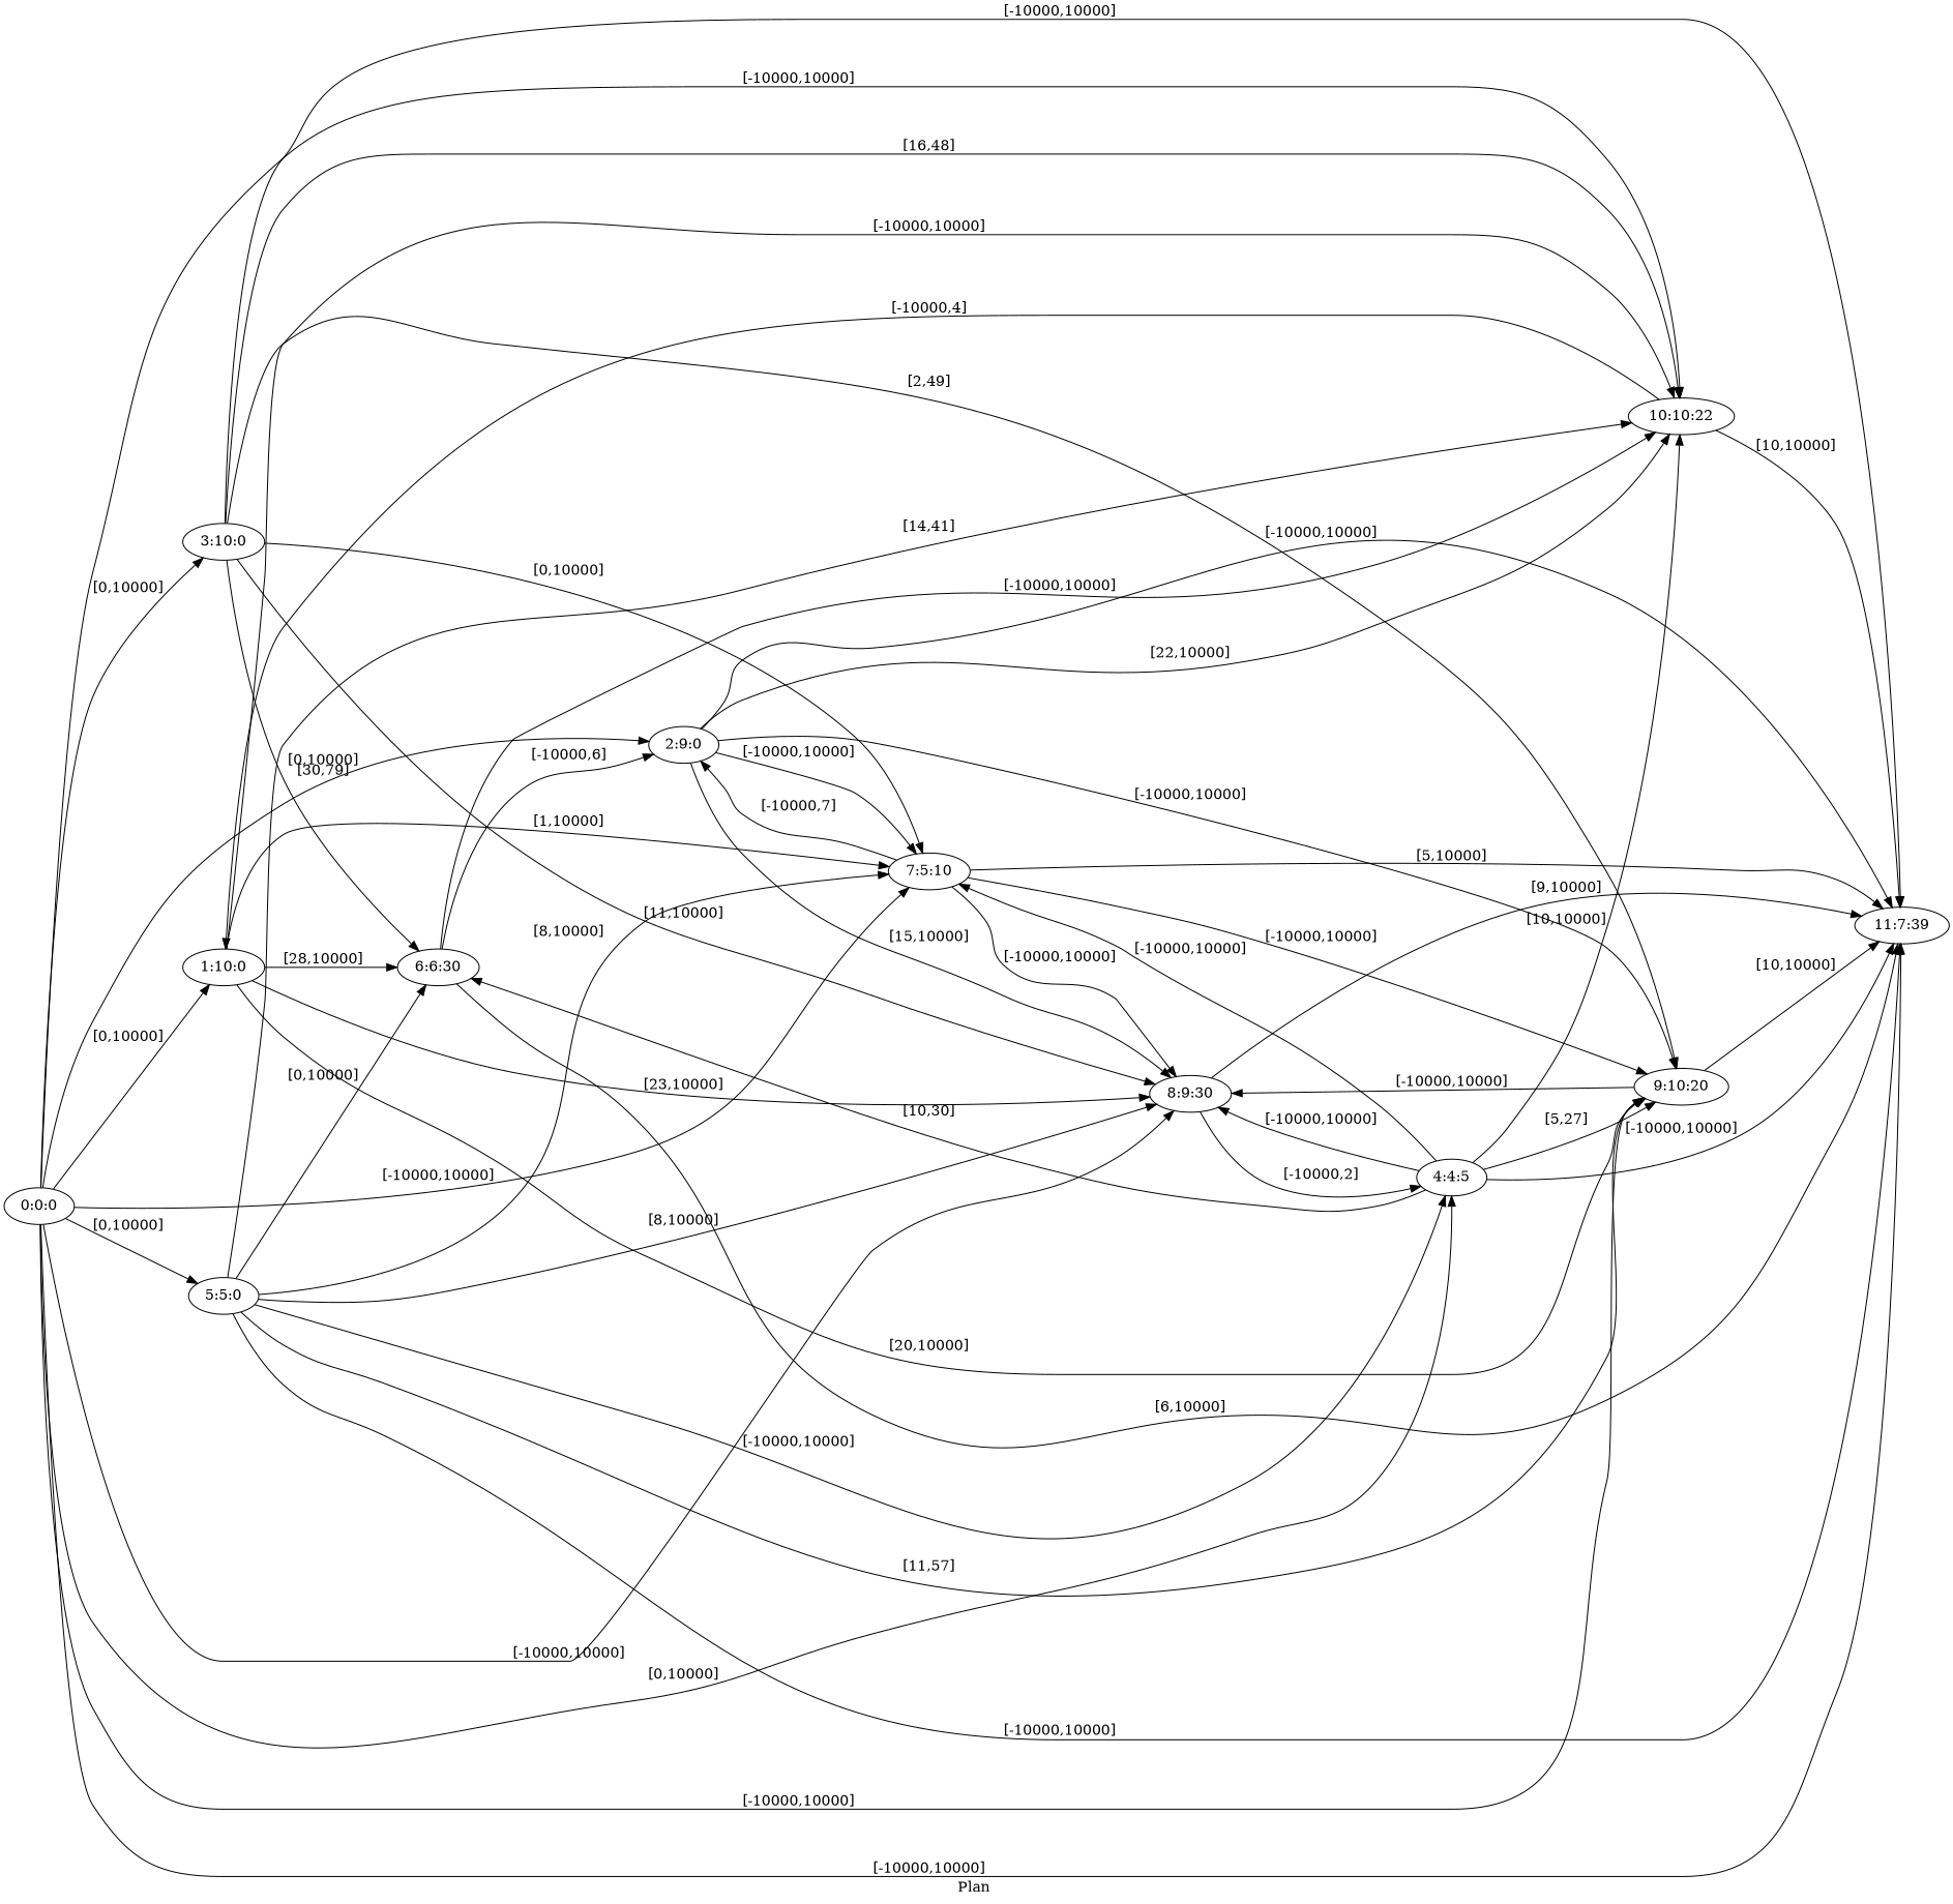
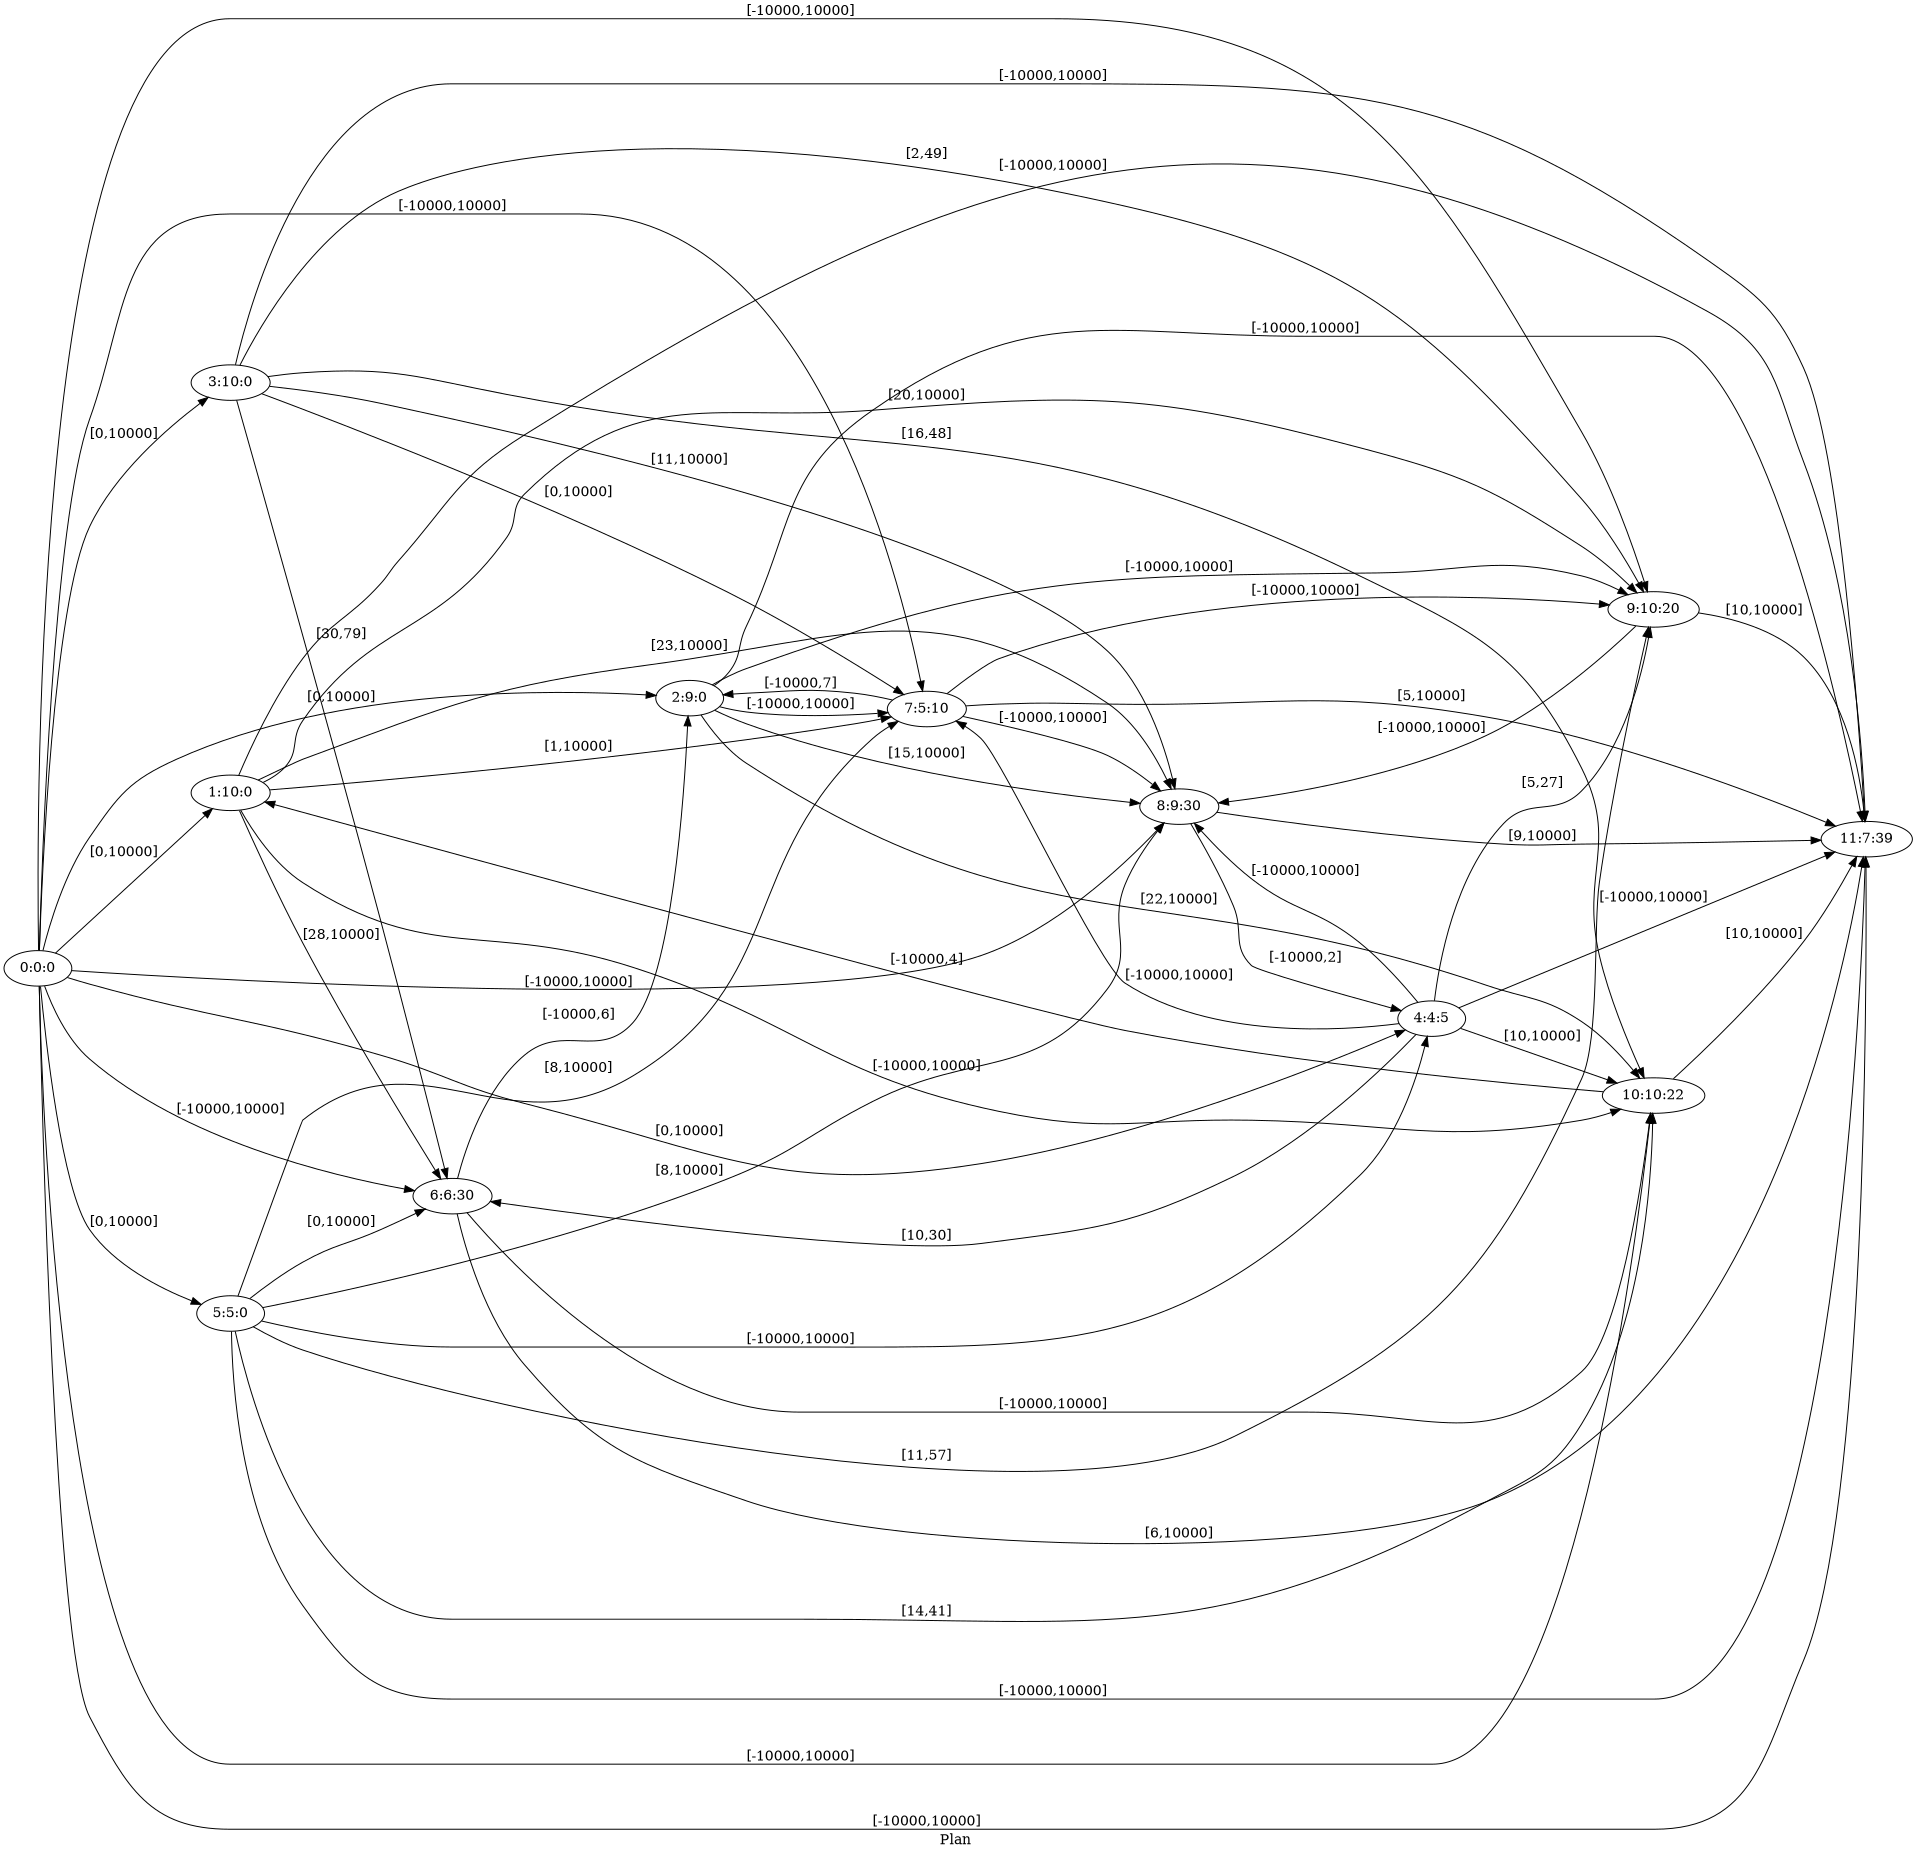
  digraph {
    fldt=0.665849
    label="Plan "
    nodesep=.45
    rankdir=LR
    "0:0:0"
    "1:10:0"
    "2:9:0"
    "3:10:0"
    "4:4:5"
    "5:5:0"
    "6:6:30"
    "7:5:10"
    "8:9:30"
    "9:10:20"
    "10:10:22"
    n12 [label="11:7:39"]
    "0:0:0" -> "1:10:0" [label="[0,10000]"]
    "0:0:0" -> "2:9:0" [label="[0,10000]"]
    "0:0:0" -> "3:10:0" [label="[0,10000]"]
    "0:0:0" -> "4:4:5" [label="[0,10000]"]
    "0:0:0" -> "5:5:0" [label="[0,10000]"]
+   "0:0:0" -> "6:6:30" [label="[-10000,10000]"]
    "0:0:0" -> "7:5:10" [label="[-10000,10000]"]
    "0:0:0" -> "8:9:30" [label="[-10000,10000]"]
    "0:0:0" -> "9:10:20" [label="[-10000,10000]"]
    "0:0:0" -> "10:10:22" [label="[-10000,10000]"]
    "0:0:0" -> n12 [label="[-10000,10000]"]
    "1:10:0" -> "6:6:30" [label="[28,10000]"]
    "1:10:0" -> "7:5:10" [label="[1,10000]"]
    "1:10:0" -> "8:9:30" [label="[23,10000]"]
    "1:10:0" -> "9:10:20" [label="[20,10000]"]
    "1:10:0" -> "10:10:22" [label="[-10000,10000]"]
+   "1:10:0" -> n12 [label="[-10000,10000]"]
    "2:9:0" -> "7:5:10" [label="[-10000,10000]"]
    "2:9:0" -> "8:9:30" [label="[15,10000]"]
    "2:9:0" -> "9:10:20" [label="[-10000,10000]"]
    "2:9:0" -> "10:10:22" [label="[22,10000]"]
    "2:9:0" -> n12 [label="[-10000,10000]"]
    "3:10:0" -> "6:6:30" [label="[30,79]"]
    "3:10:0" -> "7:5:10" [label="[0,10000]"]
    "3:10:0" -> "8:9:30" [label="[11,10000]"]
    "3:10:0" -> "9:10:20" [label="[2,49]"]
    "3:10:0" -> "10:10:22" [label="[16,48]"]
    "3:10:0" -> n12 [label="[-10000,10000]"]
    "4:4:5" -> "6:6:30" [label="[10,30]"]
    "4:4:5" -> "7:5:10" [label="[-10000,10000]"]
    "4:4:5" -> "8:9:30" [label="[-10000,10000]"]
    "4:4:5" -> "9:10:20" [label="[5,27]"]
    "4:4:5" -> "10:10:22" [label="[10,10000]"]
    "4:4:5" -> n12 [label="[-10000,10000]"]
    "5:5:0" -> "4:4:5" [label="[-10000,10000]"]
    "5:5:0" -> "6:6:30" [label="[0,10000]"]
    "5:5:0" -> "7:5:10" [label="[8,10000]"]
    "5:5:0" -> "8:9:30" [label="[8,10000]"]
    "5:5:0" -> "9:10:20" [label="[11,57]"]
    "5:5:0" -> "10:10:22" [label="[14,41]"]
    "5:5:0" -> n12 [label="[-10000,10000]"]
    "6:6:30" -> "2:9:0" [label="[-10000,6]"]
    "6:6:30" -> "10:10:22" [label="[-10000,10000]"]
    "6:6:30" -> n12 [label="[6,10000]"]
    "7:5:10" -> "2:9:0" [label="[-10000,7]"]
    "7:5:10" -> "8:9:30" [label="[-10000,10000]"]
    "7:5:10" -> "9:10:20" [label="[-10000,10000]"]
    "7:5:10" -> n12 [label="[5,10000]"]
    "8:9:30" -> "4:4:5" [label="[-10000,2]"]
    "8:9:30" -> n12 [label="[9,10000]"]
    "9:10:20" -> "8:9:30" [label="[-10000,10000]"]
    "9:10:20" -> n12 [label="[10,10000]"]
    "10:10:22" -> "1:10:0" [label="[-10000,4]"]
    "10:10:22" -> n12 [label="[10,10000]"]
  }
